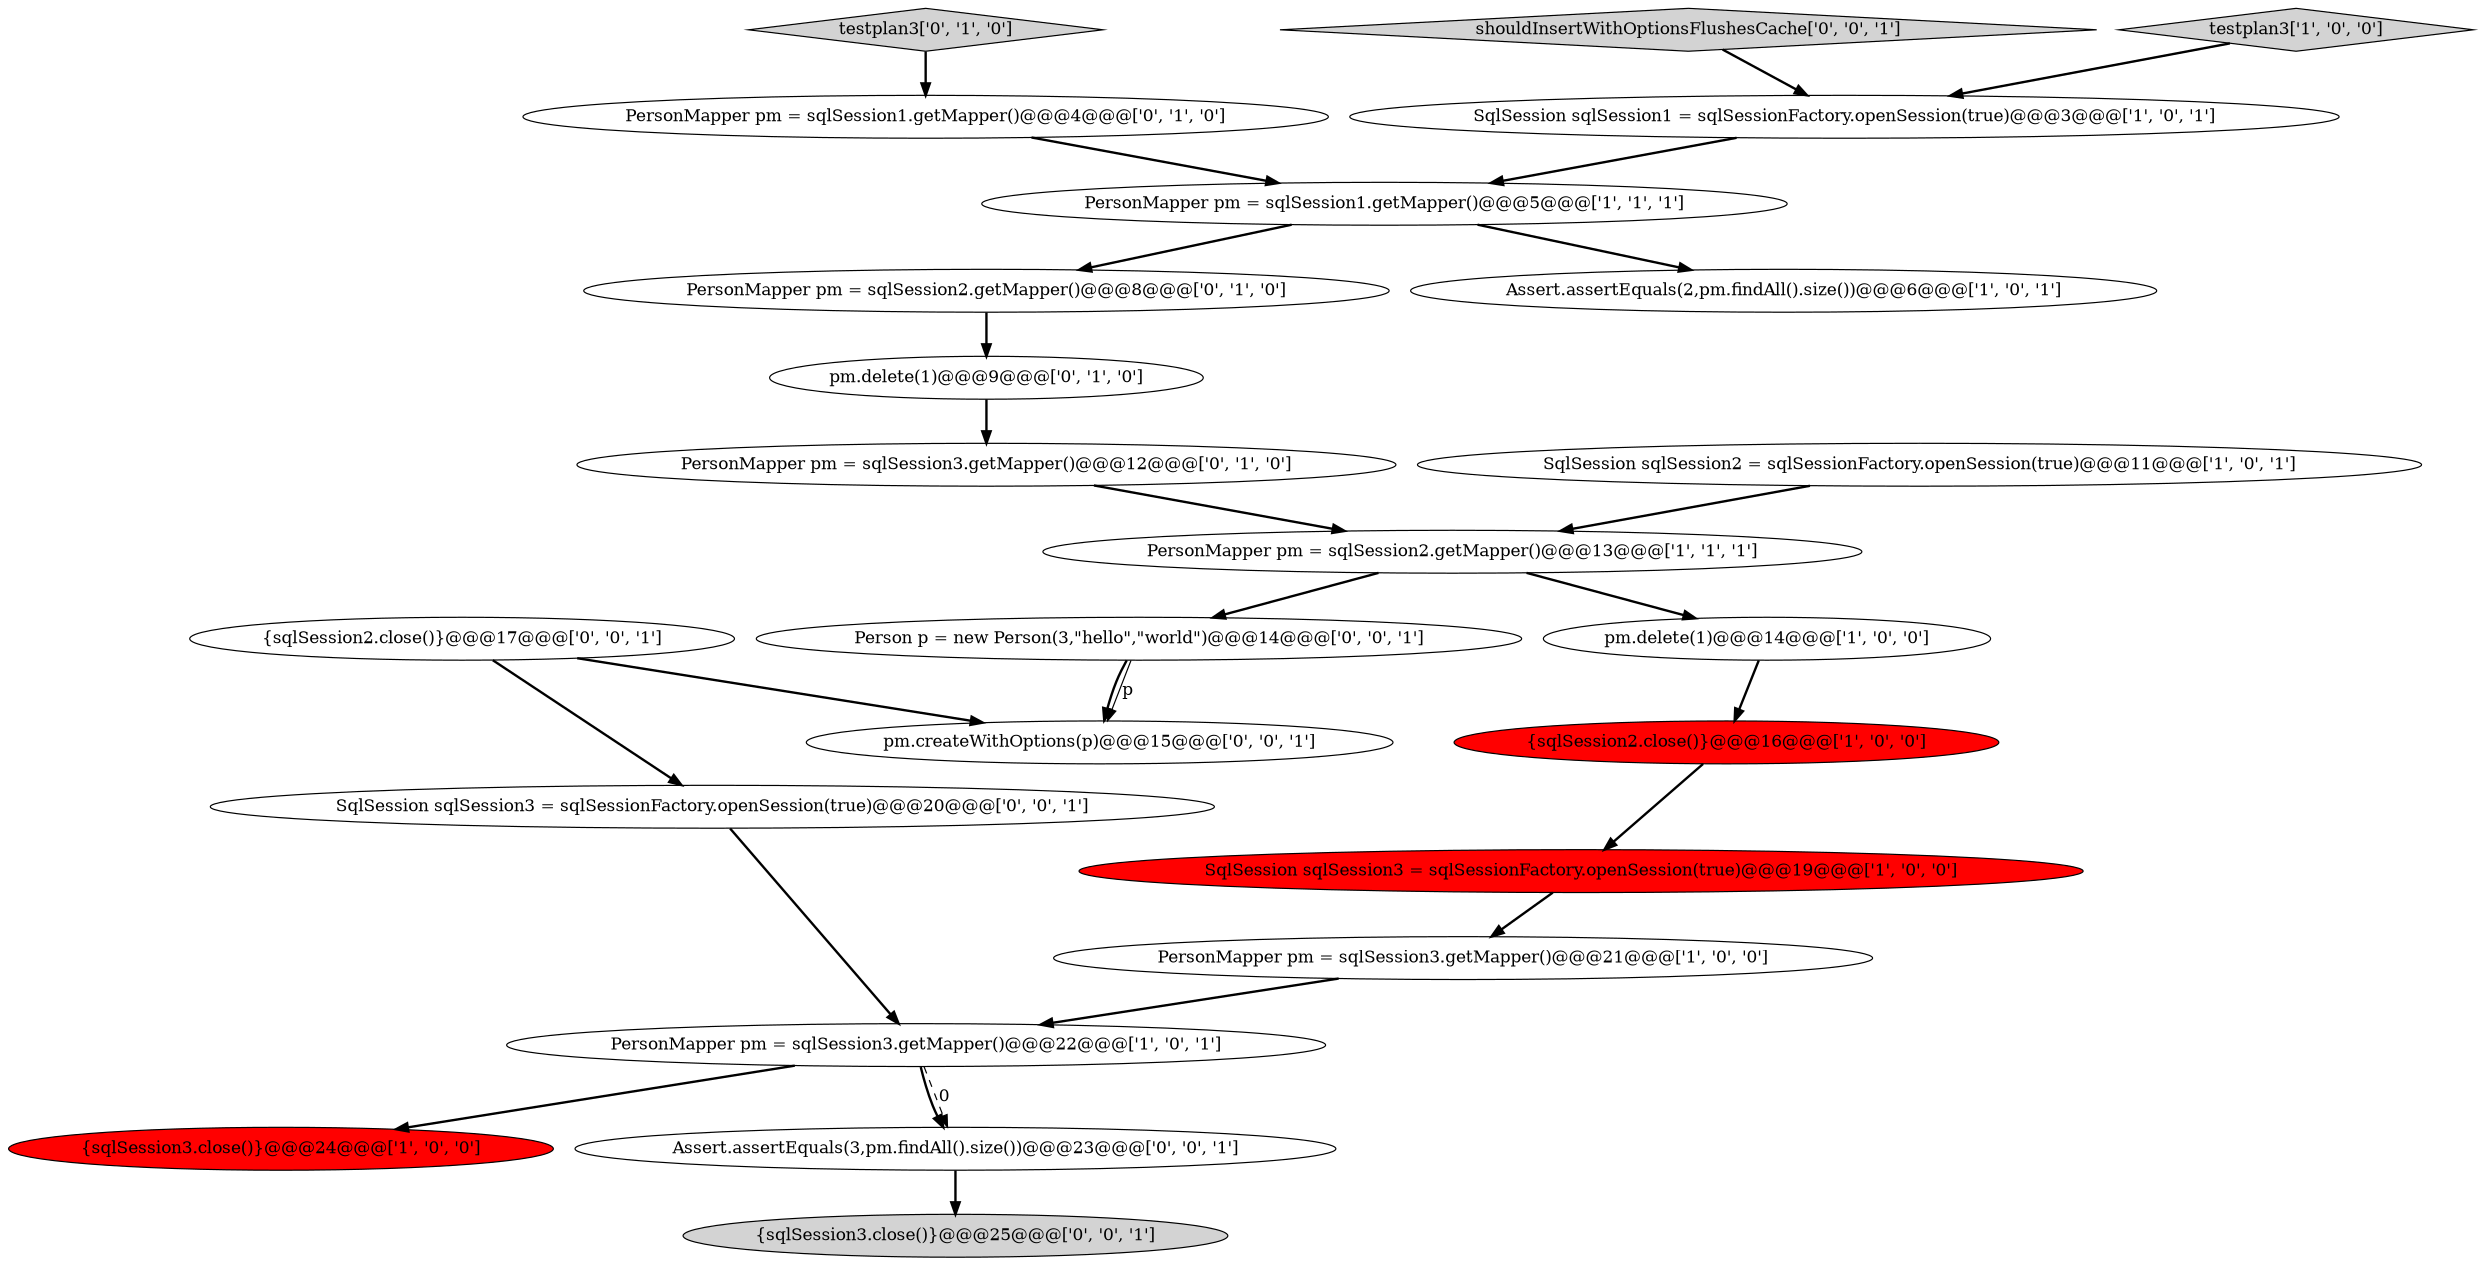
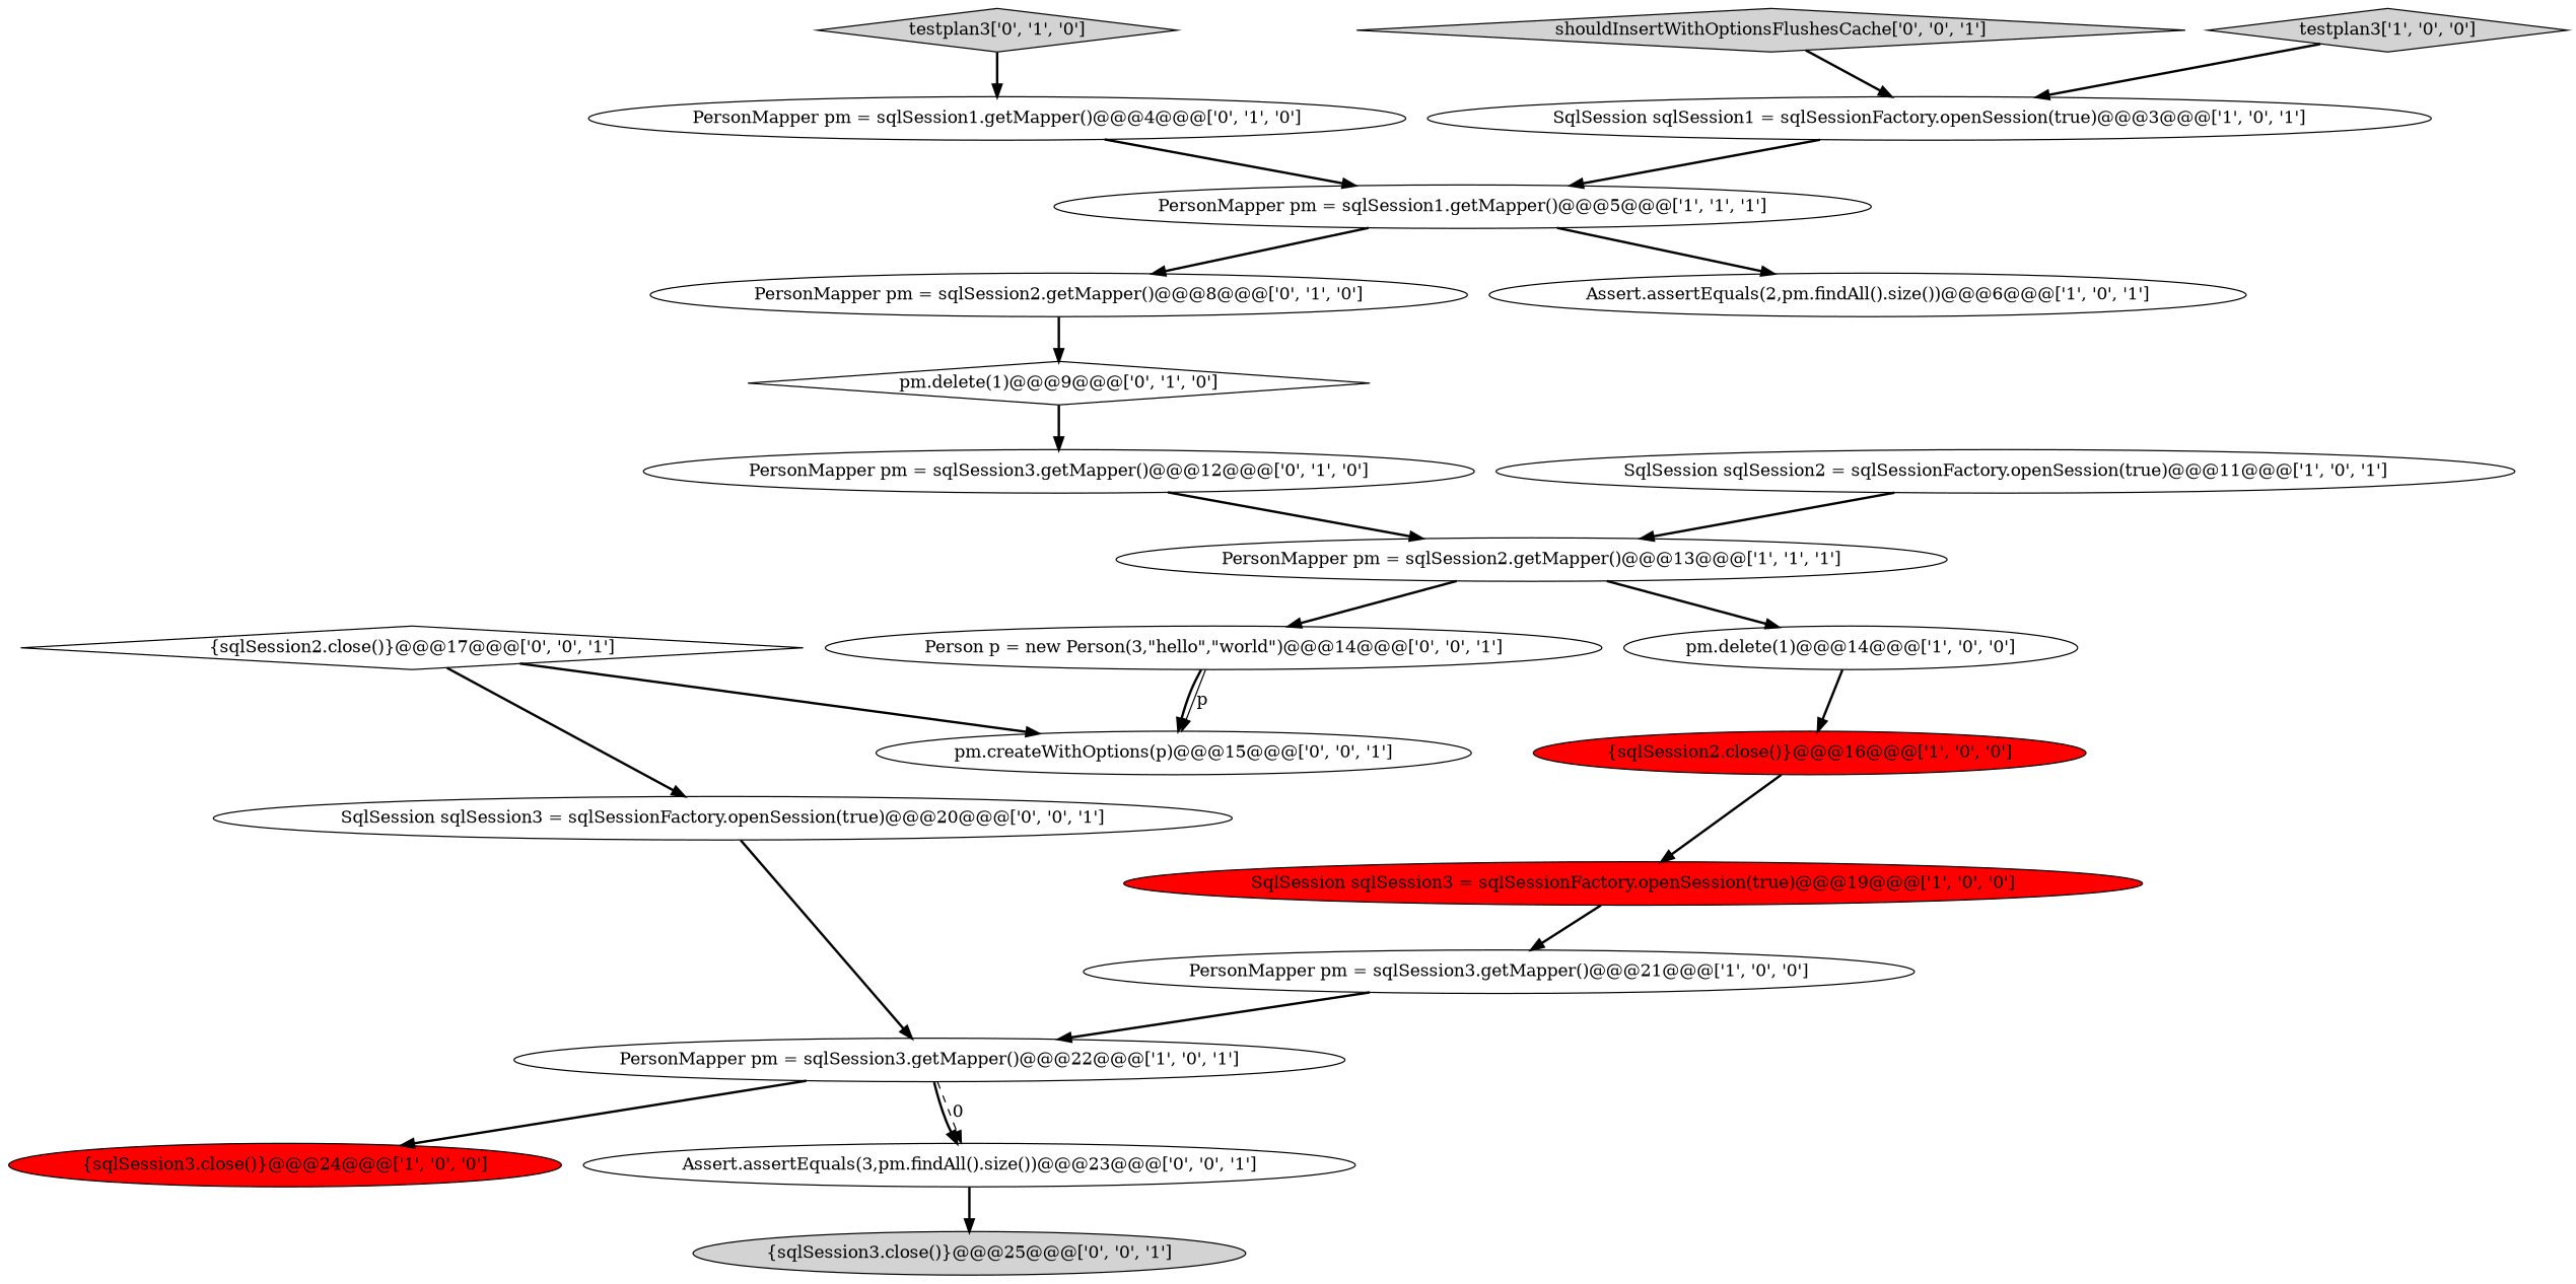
  digraph {
    node [fillcolor=white shape=ellipse style=filled]
    edge [style=bold]
    n1 [label="PersonMapper pm = sqlSession2.getMapper()@@@13@@@['1', '1', '1']"]
    n2 [label="Person p = new Person(3,\"hello\",\"world\")@@@14@@@['0', '0', '1']"]
    n3 [label="pm.delete(1)@@@14@@@['1', '0', '0']"]
    n4 [label="pm.createWithOptions(p)@@@15@@@['0', '0', '1']"]
    n5 [fillcolor=red label="{sqlSession2.close()}@@@16@@@['1', '0', '0']"]
    n6 [label="PersonMapper pm = sqlSession1.getMapper()@@@4@@@['0', '1', '0']"]
    n7 [label="PersonMapper pm = sqlSession1.getMapper()@@@5@@@['1', '1', '1']"]
    n8 [label="PersonMapper pm = sqlSession2.getMapper()@@@8@@@['0', '1', '0']"]
    n9 [label="Assert.assertEquals(2,pm.findAll().size())@@@6@@@['1', '0', '1']"]
    n10 [label="PersonMapper pm = sqlSession3.getMapper()@@@22@@@['1', '0', '1']"]
    n11 [fillcolor=red label="{sqlSession3.close()}@@@24@@@['1', '0', '0']"]
    n12 [label="Assert.assertEquals(3,pm.findAll().size())@@@23@@@['0', '0', '1']"]
    n13 [fillcolor=lightgray label="{sqlSession3.close()}@@@25@@@['0', '0', '1']"]
-   n14 [label="pm.delete(1)@@@9@@@['0', '1', '0']"]
+   n14 [label="pm.delete(1)@@@9@@@['0', '1', '0']" shape=diamond]
    n15 [label="PersonMapper pm = sqlSession3.getMapper()@@@21@@@['1', '0', '0']"]
    n16 [fillcolor=red label="SqlSession sqlSession3 = sqlSessionFactory.openSession(true)@@@19@@@['1', '0', '0']"]
-   n17 [label="{sqlSession2.close()}@@@17@@@['0', '0', '1']"]
+   n17 [label="{sqlSession2.close()}@@@17@@@['0', '0', '1']" shape=diamond]
    n18 [label="SqlSession sqlSession3 = sqlSessionFactory.openSession(true)@@@20@@@['0', '0', '1']"]
    n19 [fillcolor=lightgray label="shouldInsertWithOptionsFlushesCache['0', '0', '1']" shape=diamond]
    n20 [label="SqlSession sqlSession1 = sqlSessionFactory.openSession(true)@@@3@@@['1', '0', '1']"]
    n21 [label="PersonMapper pm = sqlSession3.getMapper()@@@12@@@['0', '1', '0']"]
    n22 [label="SqlSession sqlSession2 = sqlSessionFactory.openSession(true)@@@11@@@['1', '0', '1']"]
    n23 [fillcolor=lightgray label="testplan3['0', '1', '0']" shape=diamond]
    n24 [fillcolor=lightgray label="testplan3['1', '0', '0']" shape=diamond]
    n1 -> n2
    n1 -> n3
    n2 -> n4
    n2 -> n4 [label=p style=solid]
    n3 -> n5
    n5 -> n16
    n6 -> n7
    n7 -> n8
    n7 -> n9
    n8 -> n14
    n10 -> n11
    n10 -> n12
    n10 -> n12 [label=0 style=dashed]
    n12 -> n13
    n14 -> n21
    n15 -> n10
    n16 -> n15
    n17 -> n4
    n17 -> n18
    n18 -> n10
    n19 -> n20
    n20 -> n7
    n21 -> n1
    n22 -> n1
    n23 -> n6
    n24 -> n20
  }
